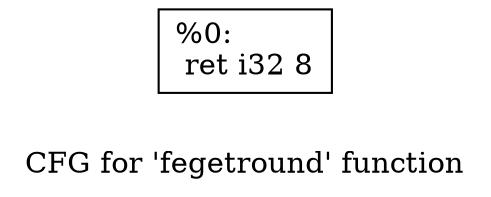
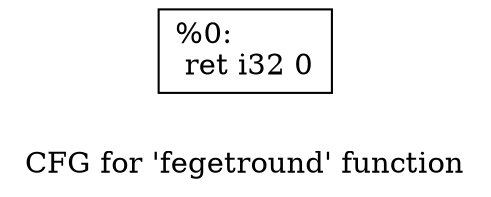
  digraph {
    label="CFG for 'fegetround' function"
-   n1 [label="{%0:\l  ret i32 8\l}" shape=record]
+   n1 [label="{%0:\l  ret i32 0\l}" shape=record]
  }
